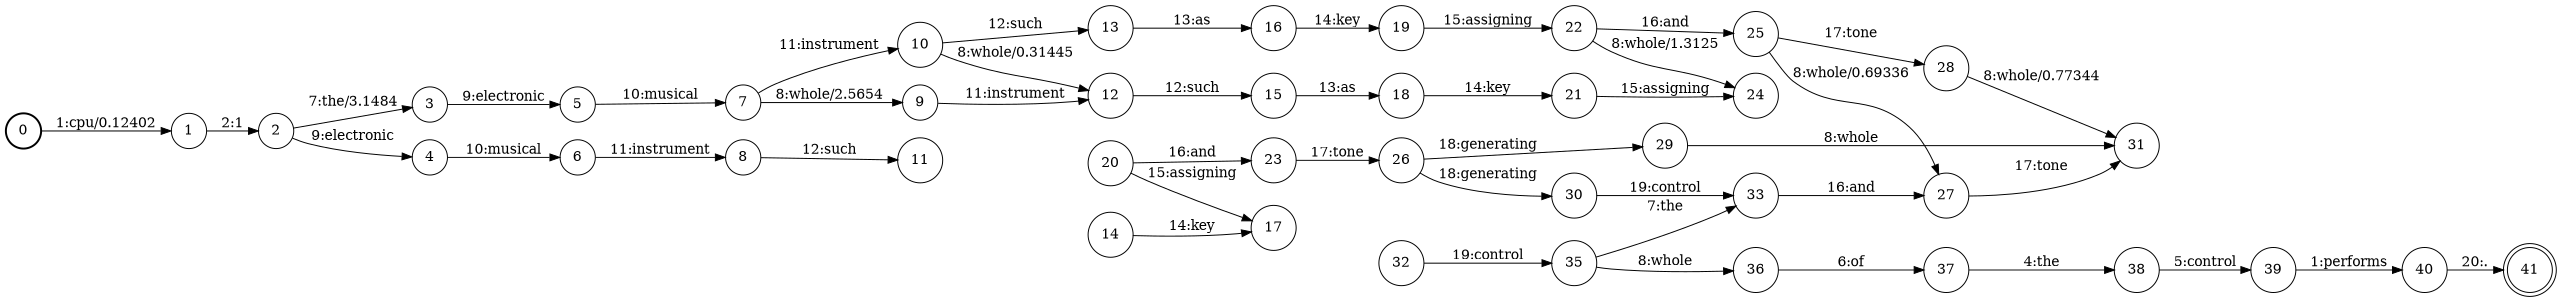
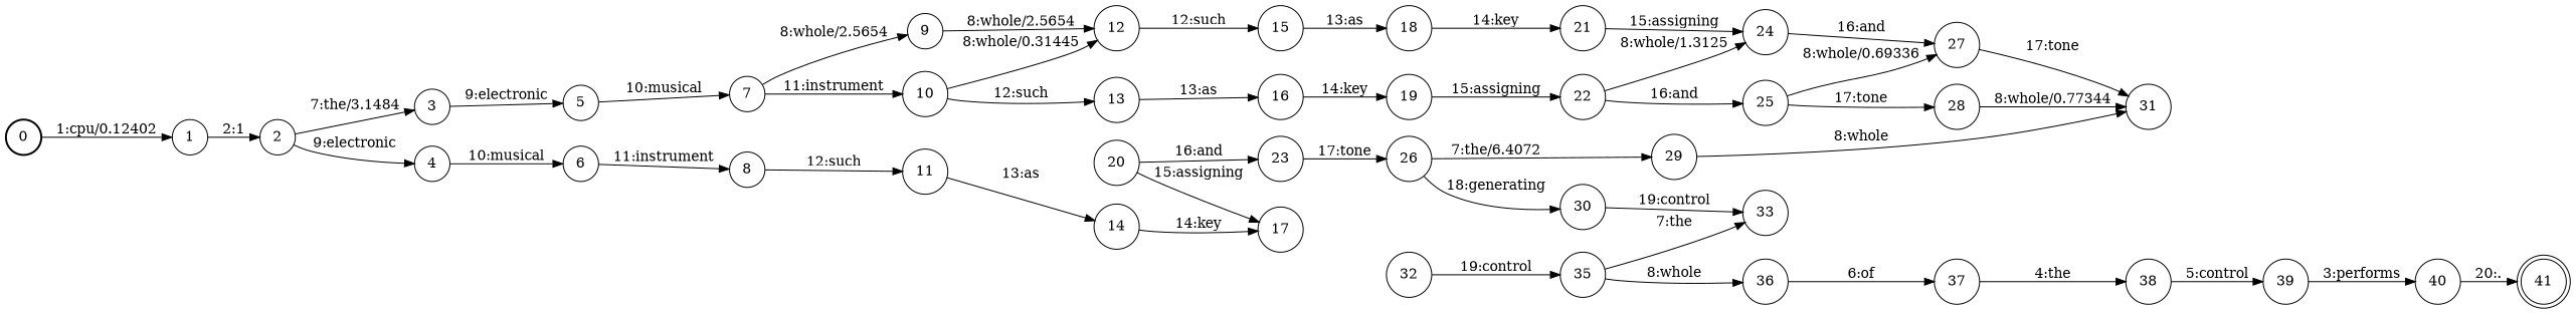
  digraph {
    nodesep=0.25
    rankdir=LR
    ranksep=0.4
    node [fontsize=14 shape=circle style=solid]
    edge [fontsize=14]
    n1 [label=0 style=bold]
    n2 [label=1]
    n3 [label=2]
    n4 [label=3]
    n5 [label=4]
    n6 [label=5]
    n7 [label=6]
    n8 [label=7]
    n9 [label=8]
    n10 [label=9]
    n11 [label=10]
    n12 [label=11]
    n13 [label=12]
    n14 [label=13]
    n15 [label=14]
    n16 [label=15]
    n17 [label=16]
    n18 [label=17]
    n19 [label=18]
    n20 [label=19]
    n21 [label=21]
    n22 [label=22]
    n23 [label=20]
    n24 [label=23]
    n25 [label=24]
    n26 [label=25]
    n27 [label=26]
    n28 [label=27]
    n29 [label=28]
    n30 [label=29]
    n31 [label=30]
    n32 [label=31]
    n33 [label=33]
    n34 [label=32]
    n35 [label=35]
    n36 [label=36]
    n37 [label=37]
    n38 [label=38]
    n39 [label=39]
    n40 [label=40]
    n41 [label=41 shape=doublecircle]
    n1 -> n2 [label="1:cpu/0.12402"]
    n2 -> n3 [label="2:1"]
    n3 -> n4 [label="7:the/3.1484"]
    n3 -> n5 [label="9:electronic"]
    n4 -> n6 [label="9:electronic"]
    n5 -> n7 [label="10:musical"]
    n6 -> n8 [label="10:musical"]
    n7 -> n9 [label="11:instrument"]
    n8 -> n10 [label="8:whole/2.5654"]
    n8 -> n11 [label="11:instrument"]
    n9 -> n12 [label="12:such"]
-   n10 -> n13 [label="11:instrument"]
+   n10 -> n13 [label="8:whole/2.5654"]
    n11 -> n13 [label="8:whole/0.31445"]
    n11 -> n14 [label="12:such"]
+   n12 -> n15 [label="13:as"]
    n13 -> n16 [label="12:such"]
    n14 -> n17 [label="13:as"]
    n15 -> n18 [label="14:key"]
    n16 -> n19 [label="13:as"]
    n17 -> n20 [label="14:key"]
    n19 -> n21 [label="14:key"]
    n20 -> n22 [label="15:assigning"]
    n21 -> n25 [label="15:assigning"]
    n22 -> n25 [label="8:whole/1.3125"]
    n22 -> n26 [label="16:and"]
    n23 -> n18 [label="15:assigning"]
    n23 -> n24 [label="16:and"]
    n24 -> n27 [label="17:tone"]
-   n33 -> n28 [label="16:and"]
+   n25 -> n28 [label="16:and"]
    n26 -> n28 [label="8:whole/0.69336"]
    n26 -> n29 [label="17:tone"]
-   n27 -> n30 [label="18:generating"]
+   n27 -> n30 [label="7:the/6.4072"]
    n27 -> n31 [label="18:generating"]
    n28 -> n32 [label="17:tone"]
    n29 -> n32 [label="8:whole/0.77344"]
    n30 -> n32 [label="8:whole"]
    n31 -> n33 [label="19:control"]
    n34 -> n35 [label="19:control"]
    n35 -> n33 [label="7:the"]
    n35 -> n36 [label="8:whole"]
    n36 -> n37 [label="6:of"]
    n37 -> n38 [label="4:the"]
    n38 -> n39 [label="5:control"]
-   n39 -> n40 [label="1:performs"]
+   n39 -> n40 [label="3:performs"]
    n40 -> n41 [label="20:."]
  }
